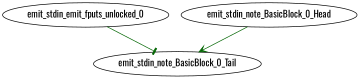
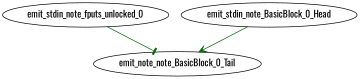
  digraph {
    fontname=Oswald
    node [fontname=Oswald]
    edge [color=darkgreen fontname=Oswald]
-   emit_stdin_note_fputs_unlocked_0 [label=emit_stdin_emit_fputs_unlocked_0]
-   emit_stdin_note_BasicBlock_0_Tail
+   emit_stdin_note_fputs_unlocked_0
+   emit_stdin_note_BasicBlock_0_Tail [label=emit_note_note_BasicBlock_0_Tail]
    emit_stdin_note_BasicBlock_0_Head
    emit_stdin_note_fputs_unlocked_0 -> emit_stdin_note_BasicBlock_0_Tail [arrowhead=tee]
    emit_stdin_note_BasicBlock_0_Head -> emit_stdin_note_BasicBlock_0_Tail [arrowhead=vee]
  }
